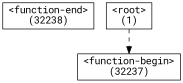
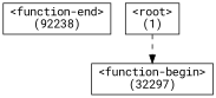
  digraph {
    fontname="Roboto Mono"
    node [shape=box fontname="Roboto Mono"]
-   n1 [label="<function-end>\n(32238)"]
-   n2 [label="<function-begin>\n(32237)"]
+   n1 [label="<function-end>\n(92238)"]
+   n2 [label="<function-begin>\n(32297)"]
    n3 [label="<root>\n(1)"]
    n3 -> n2 [style=dashed fontname="Roboto Mono"]
  }
